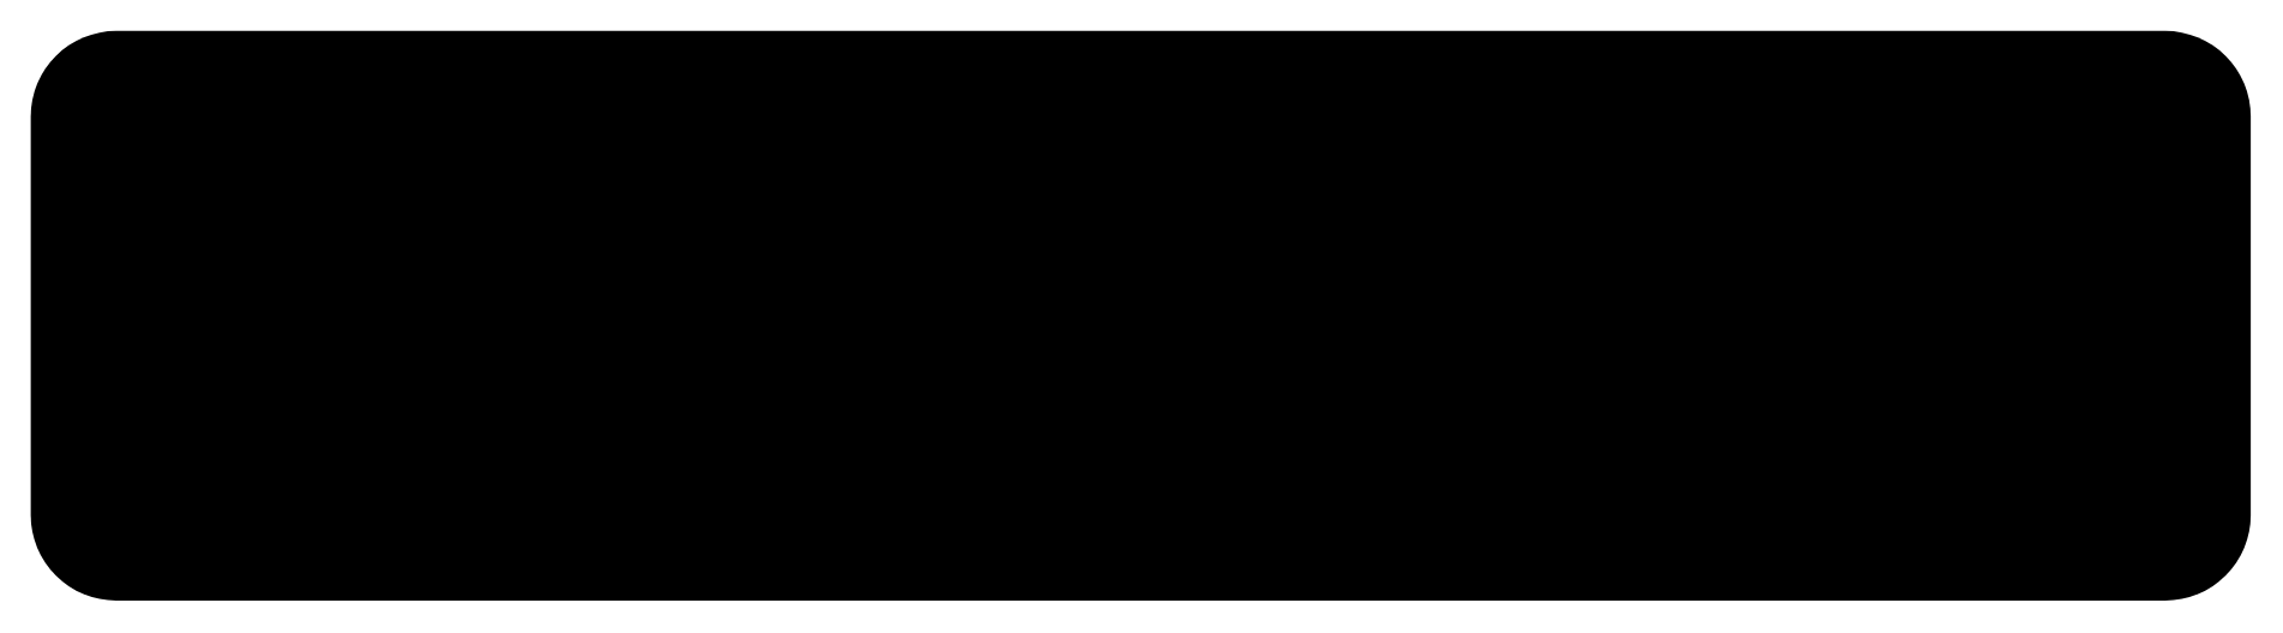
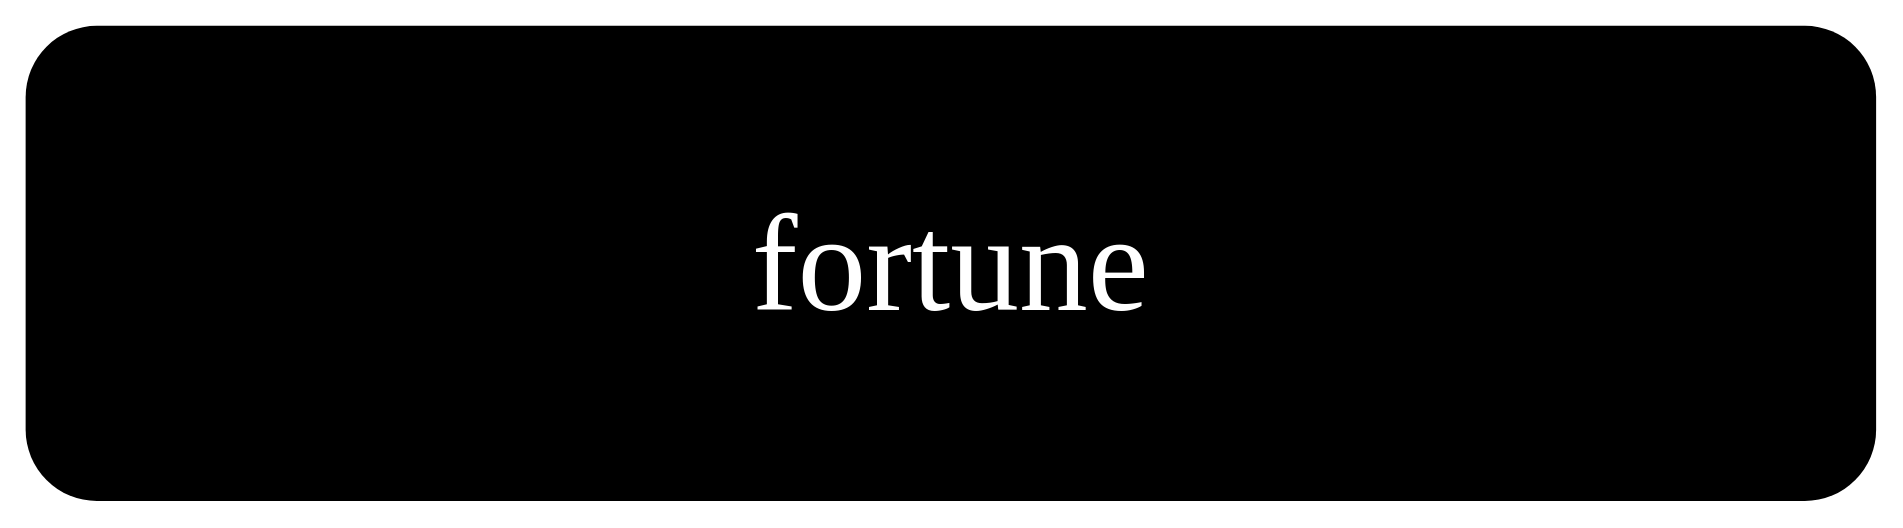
  <mxCell id="0" />
  <mxCell id="1" parent="0" />
  <mxCell id="2" value="" style="rounded=1;whiteSpace=wrap;html=1;fillColor=light-dark(#273B8D,#273B8D);strokeColor=none;gradientColor=light-dark(#FF3333,#BE1E2D);gradientDirection=north;" parent="1" vertex="1"><mxGeometry x="20" y="20" width="1480" height="380" as="geometry" /></mxCell>
+ <mxCell id="3" value="&lt;div style=&quot;&quot;&gt;&lt;font face=&quot;Gochi Hand&quot; style=&quot;color: light-dark(rgb(255, 255, 255), rgb(237, 237, 237)); font-size: 110px;&quot; data-font-src=&quot;https://fonts.googleapis.com/css?family=Gochi+Hand&quot;&gt;fortune&lt;/font&gt;&lt;/div&gt;" style="text;html=1;align=center;verticalAlign=middle;whiteSpace=wrap;rounded=0;fontFamily=Lato;fontSource=https%3A%2F%2Ffonts.googleapis.com%2Fcss%3Ffamily%3DLato;" parent="1" vertex="1"><mxGeometry x="25" y="155" width="1470" height="110" as="geometry" /></mxCell>
